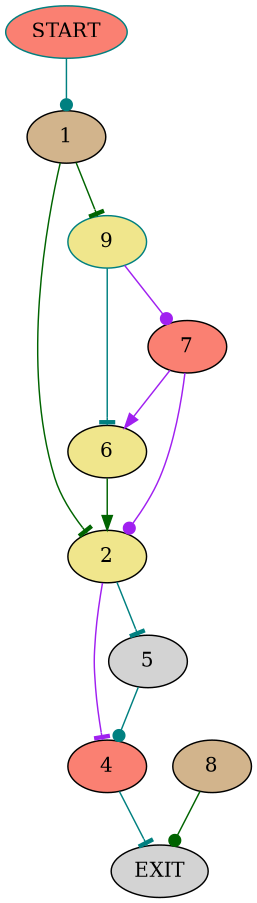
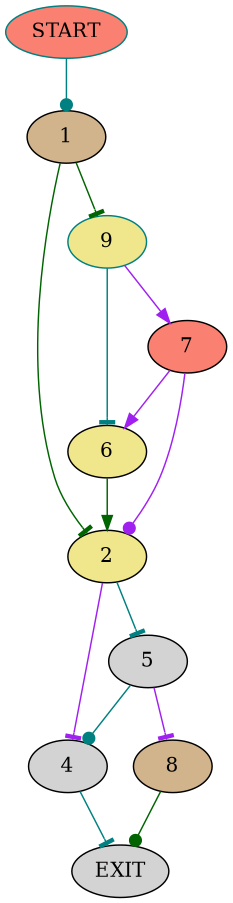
  digraph {
    node [color=black fillcolor=khaki style=filled]
    edge [arrowhead=tee color=teal]
    n1 [color=teal fillcolor=salmon label=START]
    1 [fillcolor=tan]
    2
    n4 [color=teal label=9]
    n5 [fillcolor=lightgrey label=EXIT]
-   4 [fillcolor=salmon]
+   4 [fillcolor=lightgrey]
    5 [fillcolor=lightgrey]
    6
    7 [fillcolor=salmon]
    8 [fillcolor=tan]
    n1 -> 1 [arrowhead=dot]
    1 -> 2 [color=darkgreen]
    1 -> n4 [color=darkgreen]
    2 -> 4 [color=purple]
    2 -> 5
    n4 -> 6
-   n4 -> 7 [arrowhead=dot color=purple]
+   n4 -> 7 [arrowhead=normal color=purple]
    4 -> n5
    5 -> 4 [arrowhead=dot]
+   5 -> 8 [color=purple]
    6 -> 2 [arrowhead=normal color=darkgreen]
    7 -> 2 [arrowhead=dot color=purple]
    7 -> 6 [arrowhead=normal color=purple]
    8 -> n5 [arrowhead=dot color=darkgreen]
  }
